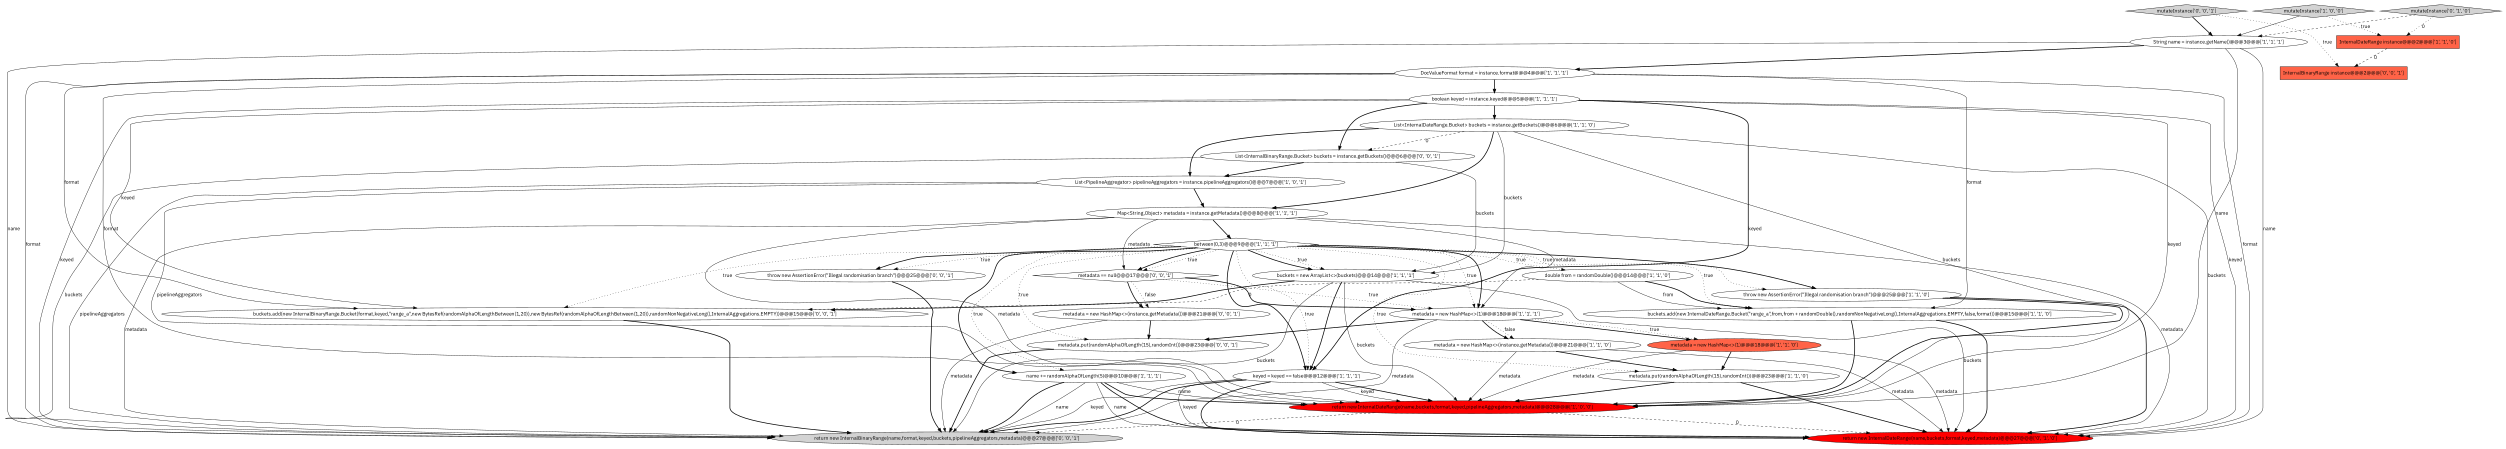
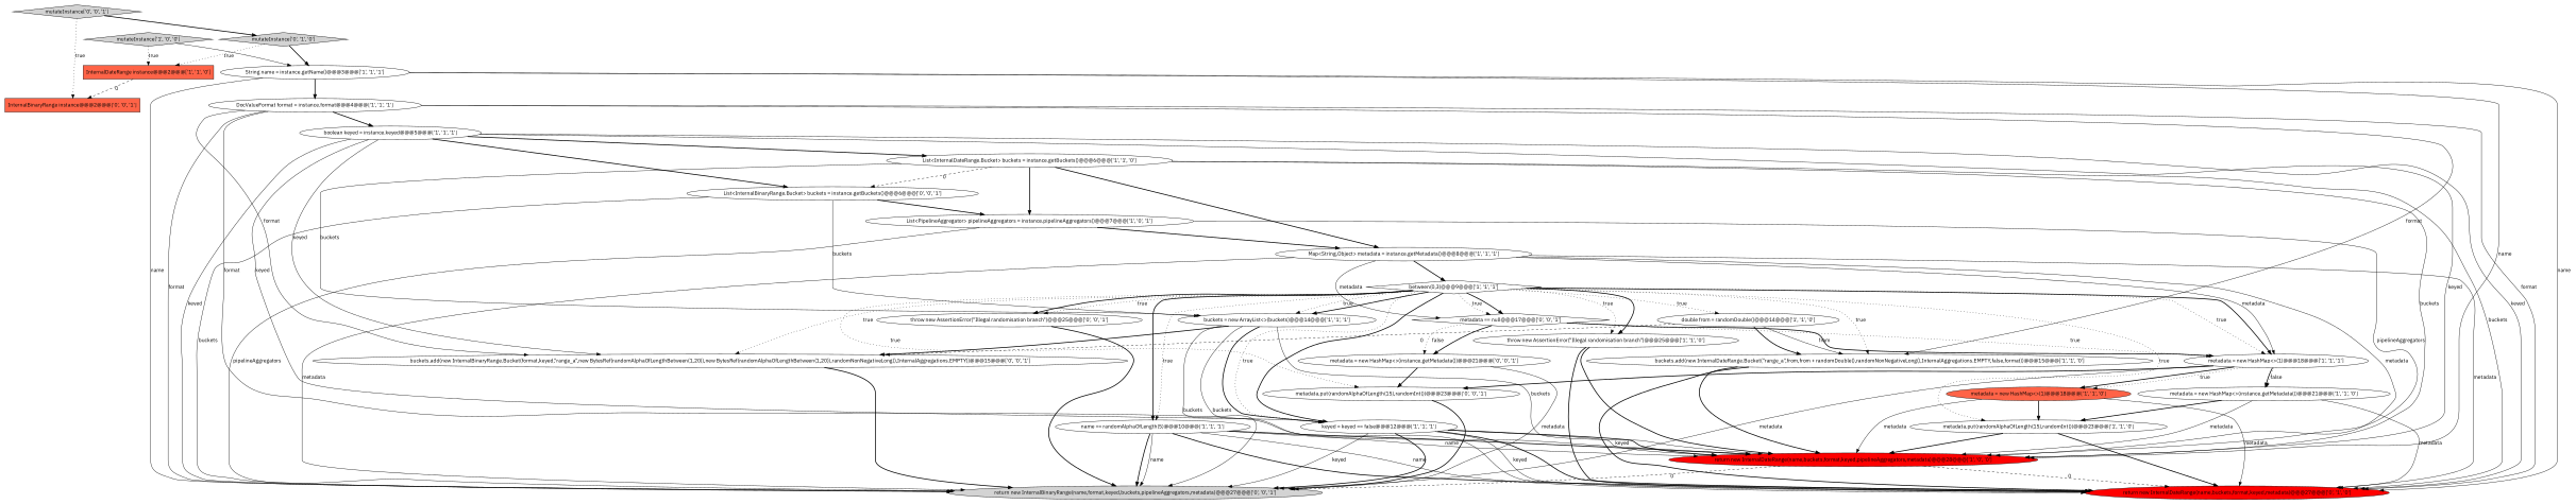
  digraph {
    fontname="IBM Plex Sans"
    node [fillcolor=white fontname="IBM Plex Sans" shape=ellipse style=filled]
    edge [fontname="IBM Plex Sans" style=bold]
    n1 [fillcolor=lightgray label="mutateInstance['0', '0', '1']" shape=diamond]
    n2 [label="String name = instance.getName()@@@3@@@['1', '1', '1']"]
    n3 [fillcolor=tomato label="InternalBinaryRange instance@@@2@@@['0', '0', '1']" shape=box]
    n4 [fillcolor=red label="return new InternalDateRange(name,buckets,format,keyed,metadata)@@@27@@@['0', '1', '0']"]
    n5 [fillcolor=red label="return new InternalDateRange(name,buckets,format,keyed,pipelineAggregators,metadata)@@@28@@@['1', '0', '0']"]
    n6 [fillcolor=lightgray label="return new InternalBinaryRange(name,format,keyed,buckets,pipelineAggregators,metadata)@@@27@@@['0', '0', '1']"]
    n7 [label="DocValueFormat format = instance.format@@@4@@@['1', '1', '1']"]
    n8 [label="metadata.put(randomAlphaOfLength(15),randomInt())@@@23@@@['1', '1', '0']"]
    n9 [label="double from = randomDouble()@@@14@@@['1', '1', '0']"]
    n10 [label="buckets.add(new InternalDateRange.Bucket(\"range_a\",from,from + randomDouble(),randomNonNegativeLong(),InternalAggregations.EMPTY,false,format))@@@15@@@['1', '1', '0']"]
    n11 [label="buckets.add(new InternalBinaryRange.Bucket(format,keyed,\"range_a\",new BytesRef(randomAlphaOfLengthBetween(1,20)),new BytesRef(randomAlphaOfLengthBetween(1,20)),randomNonNegativeLong(),InternalAggregations.EMPTY))@@@15@@@['0', '0', '1']"]
    n12 [label="keyed = keyed == false@@@12@@@['1', '1', '1']"]
    n13 [label="metadata.put(randomAlphaOfLength(15),randomInt())@@@23@@@['0', '0', '1']"]
    n14 [fillcolor=lightgray label="mutateInstance['0', '1', '0']" shape=diamond]
    n15 [fillcolor=tomato label="InternalDateRange instance@@@2@@@['1', '1', '0']" shape=box]
    n16 [label="boolean keyed = instance.keyed@@@5@@@['1', '1', '1']"]
    n17 [label="List<InternalDateRange.Bucket> buckets = instance.getBuckets()@@@6@@@['1', '1', '0']"]
    n18 [label="List<InternalBinaryRange.Bucket> buckets = instance.getBuckets()@@@6@@@['0', '0', '1']"]
    n19 [label="buckets = new ArrayList<>(buckets)@@@14@@@['1', '1', '1']"]
    n20 [label="List<PipelineAggregator> pipelineAggregators = instance.pipelineAggregators()@@@7@@@['1', '0', '1']"]
    n21 [label="Map<String,Object> metadata = instance.getMetadata()@@@8@@@['1', '1', '1']"]
    n22 [label="name += randomAlphaOfLength(5)@@@10@@@['1', '1', '1']"]
    n23 [label="metadata == null@@@17@@@['0', '0', '1']" shape=diamond]
    n24 [label="metadata = new HashMap<>(1)@@@18@@@['1', '1', '1']"]
    n25 [label="between(0,3)@@@9@@@['1', '1', '1']" shape=diamond]
    n26 [fillcolor=tomato label="metadata = new HashMap<>(1)@@@18@@@['1', '1', '0']"]
    n27 [label="throw new AssertionError(\"Illegal randomisation branch\")@@@25@@@['1', '1', '0']"]
    n28 [label="metadata = new HashMap<>(instance.getMetadata())@@@21@@@['0', '0', '1']"]
    n29 [label="metadata = new HashMap<>(instance.getMetadata())@@@21@@@['1', '1', '0']"]
    n30 [label="throw new AssertionError(\"Illegal randomisation branch\")@@@25@@@['0', '0', '1']"]
    n31 [fillcolor=lightgray label="mutateInstance['1', '0', '0']" shape=diamond]
-   n1 -> n2
+   n1 -> n14
    n1 -> n3 [label=true style=dotted]
    n2 -> n4 [label=name style=solid]
    n2 -> n5 [label=name style=solid]
    n2 -> n6 [label=name style=solid]
    n2 -> n7
    n5 -> n4 [label=0 style=dashed]
    n5 -> n6 [label=0 style=dashed]
    n7 -> n4 [label=format style=solid]
    n7 -> n5 [label=format style=solid]
    n7 -> n6 [label=format style=solid]
    n7 -> n10 [label=format style=solid]
    n7 -> n11 [label=format style=solid]
    n7 -> n16
    n8 -> n4
    n8 -> n5
    n9 -> n10 [label=from style=solid]
    n9 -> n10
    n9 -> n11 [label=0 style=dashed]
    n10 -> n4
    n10 -> n5
    n11 -> n6
    n12 -> n4 [label=keyed style=solid]
    n12 -> n4
    n12 -> n5
    n12 -> n5 [label=keyed style=solid]
    n12 -> n6 [label=keyed style=solid]
    n12 -> n6
    n13 -> n6
-   n14 -> n2 [style=dashed]
-   n14 -> n15 [label=0 style=dotted]
+   n14 -> n2
+   n14 -> n15 [label=true style=dotted]
    n15 -> n3 [label=0 style=dashed]
    n16 -> n4 [label=keyed style=solid]
    n16 -> n5 [label=keyed style=solid]
    n16 -> n6 [label=keyed style=solid]
    n16 -> n11 [label=keyed style=solid]
-   n16 -> n12 [label=keyed]
+   n16 -> n12 [label=keyed style=solid]
    n16 -> n17
    n16 -> n18
    n17 -> n4 [label=buckets style=solid]
    n17 -> n5 [label=buckets style=solid]
    n17 -> n18 [label=0 style=dashed]
    n17 -> n19 [label=buckets style=solid]
    n17 -> n20
    n17 -> n21
    n18 -> n6 [label=buckets style=solid]
    n18 -> n19 [label=buckets style=solid]
    n18 -> n20
    n19 -> n4 [label=buckets style=solid]
    n19 -> n5 [label=buckets style=solid]
    n19 -> n6 [label=buckets style=solid]
    n19 -> n11
    n19 -> n12
    n20 -> n5 [label=pipelineAggregators style=solid]
    n20 -> n6 [label=pipelineAggregators style=solid]
    n20 -> n21
    n21 -> n4 [label=metadata style=solid]
    n21 -> n5 [label=metadata style=solid]
    n21 -> n6 [label=metadata style=solid]
    n21 -> n23 [label=metadata style=solid]
    n21 -> n24 [label=metadata style=solid]
    n21 -> n25
    n22 -> n4
    n22 -> n4 [label=name style=solid]
    n22 -> n5
    n22 -> n5 [label=name style=solid]
    n22 -> n6
    n22 -> n6 [label=name style=solid]
    n23 -> n24
    n23 -> n24 [label=true style=dotted]
    n23 -> n28
    n23 -> n28 [label=false style=dotted]
    n24 -> n6 [label=metadata style=solid]
    n24 -> n13
    n24 -> n26
    n24 -> n26 [label=true style=dotted]
    n24 -> n29
    n24 -> n29 [label=false style=dotted]
    n25 -> n8 [label=true style=dotted]
    n25 -> n9 [label=true style=dotted]
    n25 -> n10 [label=true style=dotted]
    n25 -> n11 [label=true style=dotted]
    n25 -> n12 [label=true style=dotted]
    n25 -> n12
    n25 -> n13 [label=true style=dotted]
    n25 -> n19 [label=true style=dotted]
    n25 -> n19
    n25 -> n22
    n25 -> n22 [label=true style=dotted]
    n25 -> n23 [label=true style=dotted]
    n25 -> n23
    n25 -> n24
    n25 -> n24 [label=true style=dotted]
    n25 -> n27
    n25 -> n27 [label=true style=dotted]
    n25 -> n30
    n25 -> n30 [label=true style=dotted]
    n26 -> n4 [label=metadata style=solid]
    n26 -> n5 [label=metadata style=solid]
    n26 -> n8
    n27 -> n4
    n27 -> n5
    n28 -> n6 [label=metadata style=solid]
    n28 -> n13
    n29 -> n4 [label=metadata style=solid]
    n29 -> n5 [label=metadata style=solid]
    n29 -> n8
    n30 -> n6
    n31 -> n2 [style=solid]
    n31 -> n15 [label=true style=dotted]
  }
